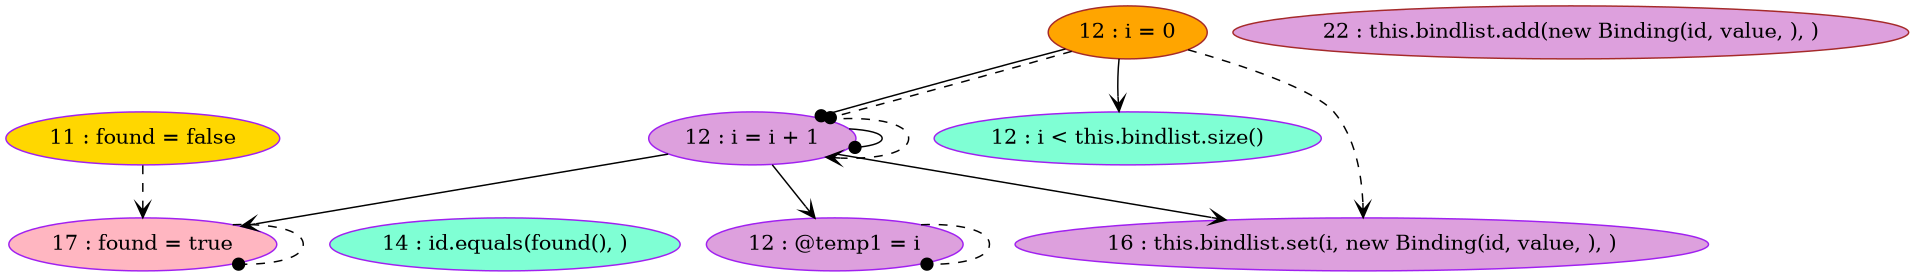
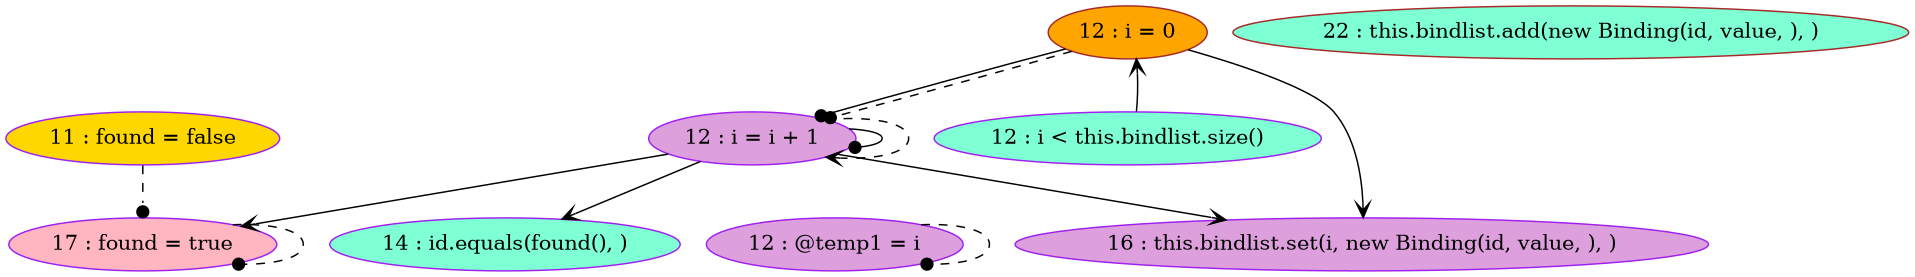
  digraph {
    node [color=purple fillcolor=plum style=filled]
    edge [arrowhead=vee]
    "11 : found = false" [fillcolor=gold]
    "17 : found = true" [fillcolor=lightpink]
    "12 : i = 0" [color=brown fillcolor=orange]
    "12 : i < this.bindlist.size()" [fillcolor=aquamarine]
    "16 : this.bindlist.set(i, new Binding(id, value, ), )"
    "12 : i = i + 1"
    "12 : @temp1 = i"
    n8 [fillcolor=aquamarine label="14 : id.equals(found(), )"]
-   "22 : this.bindlist.add(new Binding(id, value, ), )" [color=brown]
-   "11 : found = false" -> "17 : found = true" [style=dashed]
+   "22 : this.bindlist.add(new Binding(id, value, ), )" [color=brown fillcolor=aquamarine]
+   "11 : found = false" -> "17 : found = true" [arrowhead=dot style=dashed]
    "17 : found = true" -> "17 : found = true" [arrowhead=dot style=dashed]
-   "12 : i = 0" -> "12 : i < this.bindlist.size()"
-   "12 : i = 0" -> "16 : this.bindlist.set(i, new Binding(id, value, ), )" [style=dashed]
+   "12 : i < this.bindlist.size()" -> "12 : i = 0"
+   "12 : i = 0" -> "16 : this.bindlist.set(i, new Binding(id, value, ), )"
    "12 : i = 0" -> "12 : i = i + 1" [arrowhead=dot]
    "12 : i = 0" -> "12 : i = i + 1" [arrowhead=dot style=dashed]
    "12 : i = i + 1" -> "17 : found = true"
    "12 : i = i + 1" -> "16 : this.bindlist.set(i, new Binding(id, value, ), )"
    "12 : i = i + 1" -> "12 : i = i + 1" [arrowhead=dot]
    "12 : i = i + 1" -> "12 : i = i + 1" [style=dashed]
-   "12 : i = i + 1" -> "12 : @temp1 = i"
+   "12 : i = i + 1" -> n8
    "12 : @temp1 = i" -> "12 : @temp1 = i" [arrowhead=dot style=dashed]
  }
